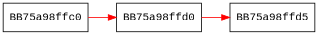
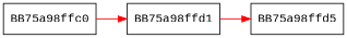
  digraph {
    fontname="Liberation Mono"
    rankdir=LR
    splines=ortho
    node [fontname="Liberation Mono" shape=box]
    edge [color=red fontname="Liberation Mono"]
    BB75a98ffc0
-   BB75a98ffd0
+   BB75a98ffd0 [label=BB75a98ffd1]
    BB75a98ffd5
    BB75a98ffc0 -> BB75a98ffd0
    BB75a98ffd0 -> BB75a98ffd5
  }
